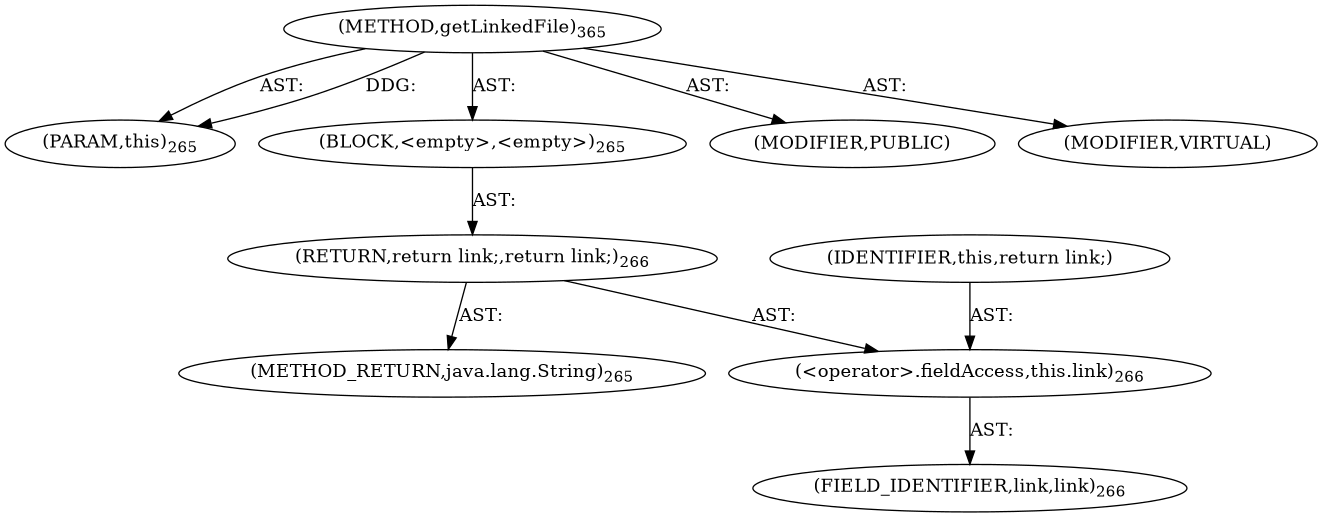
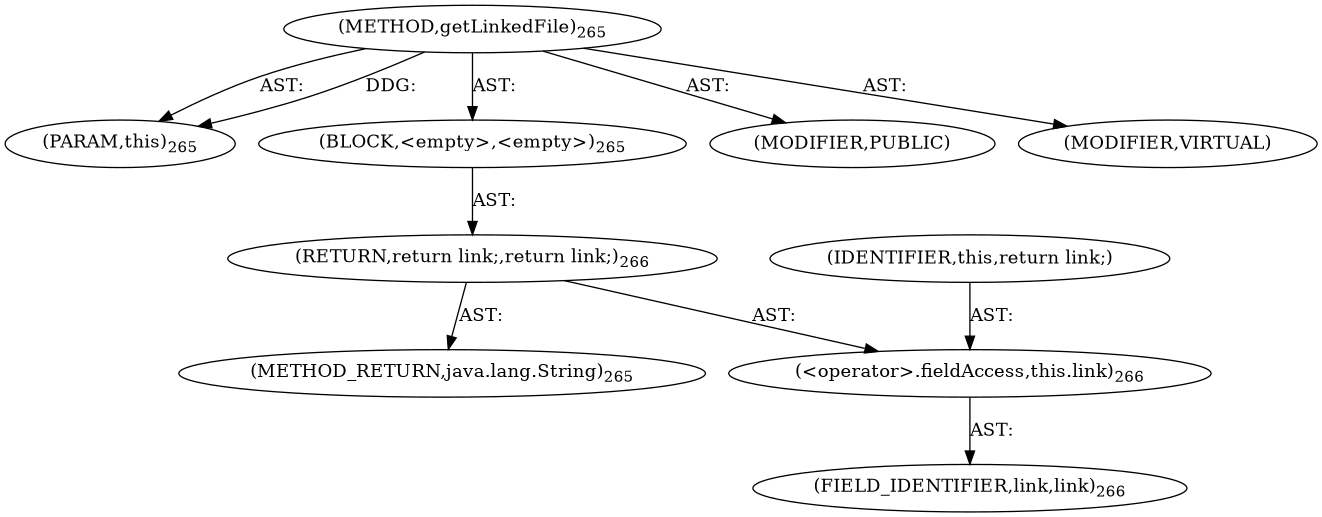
  digraph {
-   n1 [label=<(METHOD,getLinkedFile)<SUB>365</SUB>>]
+   n1 [label=<(METHOD,getLinkedFile)<SUB>265</SUB>>]
    n2 [label=<(PARAM,this)<SUB>265</SUB>>]
    n3 [label=<(BLOCK,&lt;empty&gt;,&lt;empty&gt;)<SUB>265</SUB>>]
    n4 [label=<(MODIFIER,PUBLIC)>]
    n5 [label=<(MODIFIER,VIRTUAL)>]
    n6 [label=<(RETURN,return link;,return link;)<SUB>266</SUB>>]
    n7 [label=<(METHOD_RETURN,java.lang.String)<SUB>265</SUB>>]
    n8 [label=<(&lt;operator&gt;.fieldAccess,this.link)<SUB>266</SUB>>]
    n9 [label=<(FIELD_IDENTIFIER,link,link)<SUB>266</SUB>>]
    n10 [label=<(IDENTIFIER,this,return link;)>]
    n1 -> n2 [label="AST: "]
    n1 -> n2 [label="DDG: "]
    n1 -> n3 [label="AST: "]
    n1 -> n4 [label="AST: "]
    n1 -> n5 [label="AST: "]
    n3 -> n6 [label="AST: "]
    n6 -> n7 [label="AST: "]
    n6 -> n8 [label="AST: "]
    n8 -> n9 [label="AST: "]
    n10 -> n8 [label="AST: "]
  }
